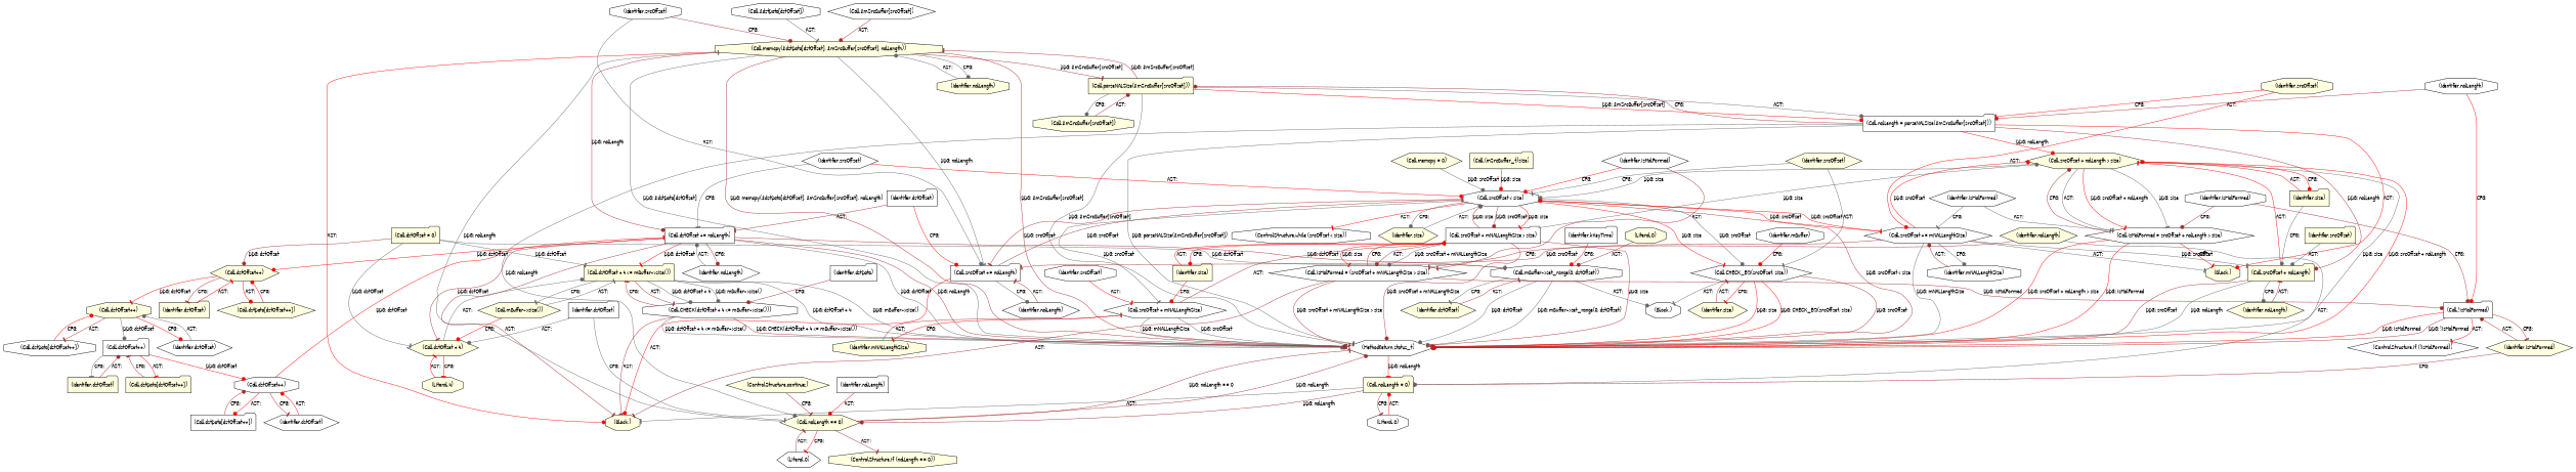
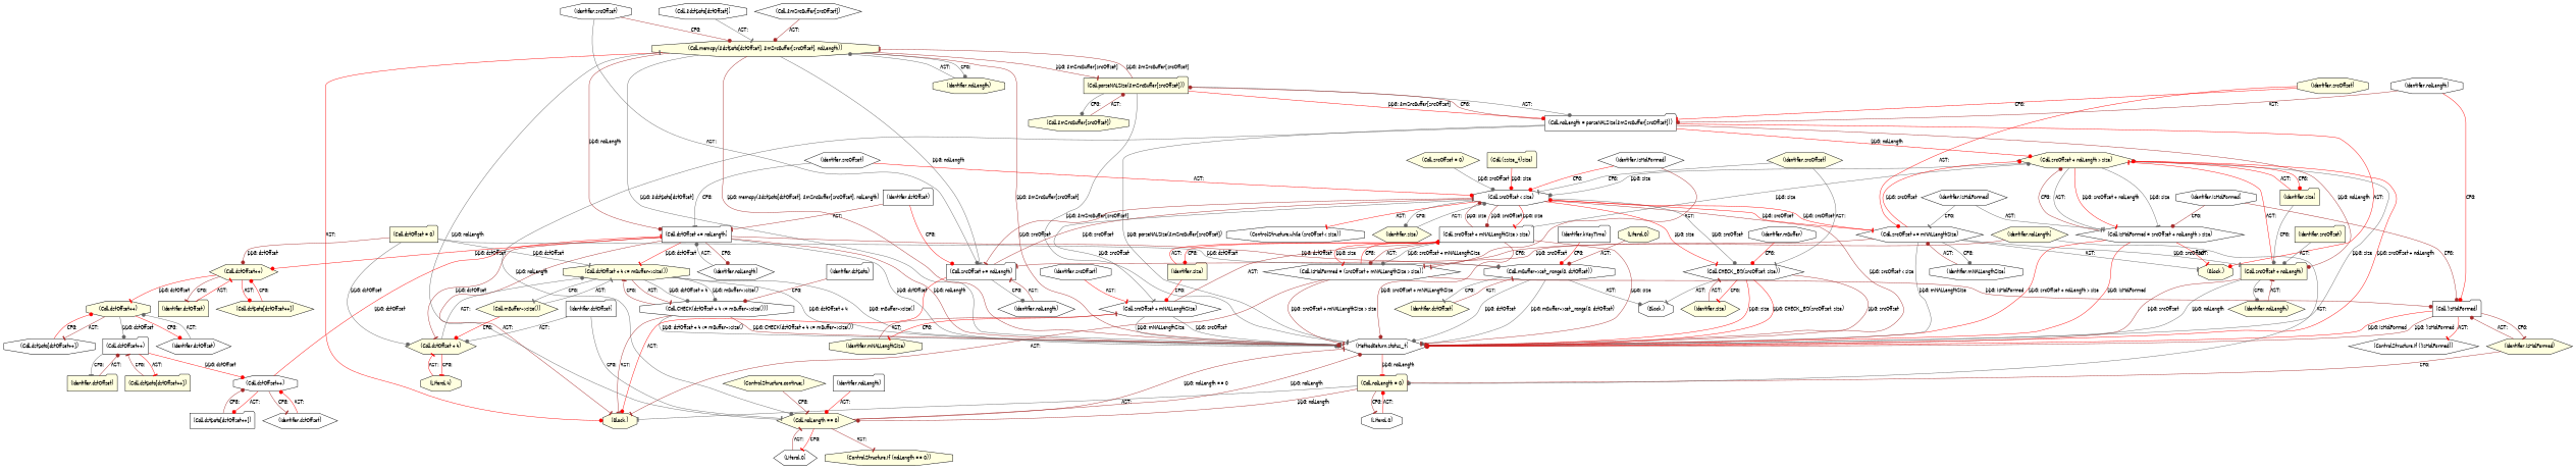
  digraph {
    fontname="Patrick Hand"
    node [fillcolor=white fontname="Patrick Hand" shape=hexagon style=filled]
    edge [arrowhead=tee color=brown fontname="Patrick Hand"]
    n1 [fillcolor=lightyellow label="(Call,memcpy(&dstData[dstOffset], &mSrcBuffer[srcOffset], nalLength))" shape=octagon]
    n2 [fillcolor=lightyellow label="(Call,parseNALSize(&mSrcBuffer[srcOffset]))" shape=folder]
    n3 [label="(Call,srcOffset += nalLength)" shape=folder]
    n4 [label="(Call,dstOffset += nalLength)" shape=folder]
    n5 [label="(MethodReturn,status_t)"]
    n6 [fillcolor=lightyellow label="(Block,)" shape=octagon]
    n7 [fillcolor=lightyellow label="(Identifier,nalLength)" shape=octagon]
    n8 [label="(Call,nalLength = parseNALSize(&mSrcBuffer[srcOffset]))" shape=folder]
    n9 [fillcolor=lightyellow label="(Call,&mSrcBuffer[srcOffset])" shape=octagon]
    n10 [label="(Call,srcOffset < size)" shape=octagon]
    n11 [label="(Identifier,nalLength)"]
-   n12 [fillcolor=lightyellow label="(Call,dstOffset + 4 <= mBuffer->size())" shape=folder]
+   n12 [fillcolor=lightyellow label="(Call,dstOffset + 4 <= mBuffer->size())" shape=octagon]
    n13 [fillcolor=lightyellow label="(Call,dstOffset + 4)"]
    n14 [fillcolor=lightyellow label="(Call,dstOffset++)"]
    n15 [label="(Call,mBuffer->set_range(0, dstOffset))" shape=octagon]
    n16 [label="(Identifier,nalLength)"]
    n17 [fillcolor=lightyellow label="(Call,nalLength = 0)" shape=folder]
    n18 [fillcolor=lightyellow label="(Call,nalLength == 0)"]
    n19 [fillcolor=lightyellow label="(Call,srcOffset + nalLength > size)"]
    n20 [fillcolor=lightyellow label="(Call,srcOffset + nalLength)" shape=folder]
    n21 [fillcolor=lightyellow label="(Block,)" shape=octagon]
    n22 [label="(Literal,0)"]
    n23 [fillcolor=lightyellow label="(ControlStructure,if (nalLength == 0))" shape=octagon]
    n24 [label="(Literal,0)" shape=octagon]
    n25 [label="(Call,isMalFormed = srcOffset + nalLength > size)"]
    n26 [fillcolor=lightyellow label="(Identifier,size)" shape=folder]
    n27 [fillcolor=lightyellow label="(Identifier,nalLength)"]
    n28 [label="(Call,srcOffset + mNALLengthSize > size)" shape=folder]
    n29 [label="(Call,srcOffset + mNALLengthSize)"]
    n30 [label="(Call,srcOffset += mNALLengthSize)"]
    n31 [label="(Call,CHECK_EQ(srcOffset, size))"]
    n32 [label="(ControlStructure,while (srcOffset < size))" shape=octagon]
    n33 [fillcolor=lightyellow label="(Identifier,size)"]
    n34 [label="(Call,isMalFormed = (srcOffset + mNALLengthSize > size))"]
    n35 [fillcolor=lightyellow label="(Identifier,size)" shape=folder]
    n36 [fillcolor=lightyellow label="(Identifier,mNALLengthSize)" shape=octagon]
    n37 [label="(Identifier,mNALLengthSize)" shape=octagon]
    n38 [fillcolor=lightyellow label="(Identifier,size)"]
    n39 [label="(Block,)" shape=octagon]
    n40 [label="(Call,!isMalFormed)" shape=folder]
    n41 [label="(ControlStructure,if (!isMalFormed))"]
    n42 [fillcolor=lightyellow label="(Identifier,isMalFormed)"]
    n43 [label="(Call,CHECK(dstOffset + 4 <= mBuffer->size()))" shape=octagon]
    n44 [fillcolor=lightyellow label="(Call,mBuffer->size())"]
    n45 [fillcolor=lightyellow label="(Literal,4)" shape=octagon]
    n46 [fillcolor=lightyellow label="(Call,dstOffset++)" shape=octagon]
    n47 [fillcolor=lightyellow label="(Identifier,dstOffset)" shape=folder]
    n48 [fillcolor=lightyellow label="(Call,dstData[dstOffset++])"]
    n49 [fillcolor=lightyellow label="(Identifier,dstOffset)"]
    n50 [label="(Call,dstOffset++)" shape=folder]
    n51 [label="(Call,dstData[dstOffset++])" shape=octagon]
    n52 [label="(Identifier,dstOffset)"]
    n53 [label="(Call,dstOffset++)" shape=octagon]
    n54 [fillcolor=lightyellow label="(Call,dstData[dstOffset++])" shape=folder]
    n55 [fillcolor=lightyellow label="(Identifier,dstOffset)" shape=folder]
    n56 [label="(Call,dstData[dstOffset++])" shape=folder]
    n57 [label="(Identifier,dstOffset)"]
    n58 [fillcolor=lightyellow label="(Literal,0)" shape=octagon]
    n59 [label="(Identifier,srcOffset)" shape=octagon]
    n60 [label="(Identifier,dstOffset)" shape=folder]
    n61 [fillcolor=lightyellow label="(Identifier,srcOffset)" shape=folder]
    n62 [label="(Identifier,nalLength)" shape=octagon]
    n63 [label="(Identifier,isMalFormed)"]
    n64 [fillcolor=lightyellow label="(ControlStructure,continue;)"]
    n65 [label="(Call,&dstData[dstOffset])" shape=octagon]
    n66 [label="(Identifier,isMalFormed)"]
    n67 [fillcolor=lightyellow label="(Identifier,srcOffset)" shape=octagon]
    n68 [label="(Identifier,dstData)" shape=folder]
    n69 [label="(Identifier,mBuffer)" shape=octagon]
-   n70 [fillcolor=lightyellow label="(Call,memcpy = 0)"]
+   n70 [fillcolor=lightyellow label="(Call,srcOffset = 0)"]
    n71 [label="(Identifier,dstOffset)" shape=folder]
    n72 [label="(Identifier,isMalFormed)" shape=octagon]
-   n73 [fillcolor=lightyellow label="(Call,(mSrcBuffer_t)size)" shape=folder]
+   n73 [fillcolor=lightyellow label="(Call,(ssize_t)size)" shape=folder]
    n74 [fillcolor=lightyellow label="(Identifier,nalLength)"]
    n75 [label="(Identifier,srcOffset)"]
    n76 [fillcolor=lightyellow label="(Identifier,srcOffset)"]
    n77 [label="(Identifier,srcOffset)" shape=octagon]
    n78 [label="(Identifier,nalLength)" shape=folder]
    n79 [label="(Identifier,kKeyTime)" shape=folder]
    n80 [fillcolor=lightyellow label="(Call,dstOffset = 0)" shape=folder]
    n81 [label="(Call,&mSrcBuffer[srcOffset])"]
    n1 -> n2 [label="DDG: &mSrcBuffer[srcOffset]"]
    n1 -> n3 [color=gray40 label="DDG: nalLength"]
    n1 -> n4 [arrowhead=dot label="DDG: nalLength"]
    n1 -> n5 [color=gray40 label="DDG: &dstData[dstOffset]"]
    n1 -> n5 [label="DDG: memcpy(&dstData[dstOffset], &mSrcBuffer[srcOffset], nalLength)"]
    n1 -> n5 [label="DDG: &mSrcBuffer[srcOffset]"]
    n1 -> n6 [arrowhead=dot color=red label="AST: "]
    n1 -> n7 [arrowhead=dot color=gray40 label="CFG: "]
    n2 -> n1 [label="DDG: &mSrcBuffer[srcOffset]"]
    n2 -> n5 [color=gray40 label="DDG: &mSrcBuffer[srcOffset]"]
    n2 -> n8 [arrowhead=dot color=gray40 label="AST: "]
    n2 -> n8 [arrowhead=dot color=red label="DDG: &mSrcBuffer[srcOffset]"]
    n2 -> n9 [arrowhead=dot color=gray40 label="CFG: "]
    n3 -> n6 [arrowhead=dot color=red label="AST: "]
    n3 -> n10 [label="DDG: srcOffset"]
    n3 -> n11 [arrowhead=dot color=gray40 label="CFG: "]
    n4 -> n5 [arrowhead=dot color=gray40 label="DDG: dstOffset"]
    n4 -> n5 [arrowhead=dot label="DDG: nalLength"]
    n4 -> n6 [label="AST: "]
    n4 -> n12 [color=red label="DDG: dstOffset"]
    n4 -> n13 [label="DDG: dstOffset"]
    n4 -> n14 [arrowhead=dot color=red label="DDG: dstOffset"]
    n4 -> n15 [label="DDG: dstOffset"]
    n4 -> n16 [arrowhead=dot label="CFG: "]
    n5 -> n17 [color=red label="DDG: nalLength"]
    n7 -> n1 [arrowhead=dot color=gray40 label="AST: "]
    n8 -> n2 [arrowhead=dot label="CFG: "]
    n8 -> n5 [color=gray40 label="DDG: parseNALSize(&mSrcBuffer[srcOffset])"]
    n8 -> n18 [arrowhead=dot color=gray40 label="DDG: nalLength"]
    n8 -> n19 [arrowhead=dot color=red label="DDG: nalLength"]
    n8 -> n20 [arrowhead=dot label="DDG: nalLength"]
    n8 -> n21 [arrowhead=dot color=red label="AST: "]
    n9 -> n2 [arrowhead=dot label="AST: "]
    n10 -> n3 [label="DDG: srcOffset"]
    n10 -> n5 [label="DDG: srcOffset < size"]
    n10 -> n28 [arrowhead=dot label="DDG: srcOffset"]
    n10 -> n28 [color=red label="DDG: size"]
    n10 -> n29 [color=gray40 label="DDG: srcOffset"]
    n10 -> n30 [color=red label="DDG: srcOffset"]
    n10 -> n31 [arrowhead=dot color=gray40 label="DDG: srcOffset"]
    n10 -> n31 [color=red label="DDG: size"]
    n10 -> n32 [color=red label="AST: "]
    n10 -> n33 [arrowhead=dot color=gray40 label="CFG: "]
    n11 -> n3 [label="AST: "]
    n12 -> n5 [color=gray40 label="DDG: mBuffer->size()"]
    n12 -> n5 [color=gray40 label="DDG: dstOffset + 4"]
    n12 -> n43 [label="AST: "]
    n12 -> n43 [arrowhead=dot color=gray40 label="DDG: dstOffset + 4"]
    n12 -> n43 [arrowhead=dot color=gray40 label="DDG: mBuffer->size()"]
    n12 -> n44 [color=gray40 label="CFG: "]
    n13 -> n12 [arrowhead=dot color=gray40 label="AST: "]
    n13 -> n45 [color=red label="CFG: "]
    n14 -> n46 [color=red label="DDG: dstOffset"]
    n14 -> n47 [label="CFG: "]
    n14 -> n48 [arrowhead=dot color=red label="AST: "]
    n15 -> n5 [arrowhead=dot color=gray40 label="DDG: mBuffer->set_range(0, dstOffset)"]
    n15 -> n5 [arrowhead=dot color=gray40 label="DDG: dstOffset"]
    n15 -> n39 [arrowhead=dot color=gray40 label="AST: "]
    n15 -> n49 [color=gray40 label="CFG: "]
    n16 -> n4 [arrowhead=dot color=gray40 label="AST: "]
    n17 -> n6 [color=gray40 label="AST: "]
    n17 -> n18 [arrowhead=dot label="DDG: nalLength"]
    n17 -> n24 [label="CFG: "]
    n18 -> n1 [color=gray40 label="DDG: nalLength"]
    n18 -> n5 [label="DDG: nalLength == 0"]
    n18 -> n5 [arrowhead=dot label="DDG: nalLength"]
    n18 -> n22 [color=red label="CFG: "]
    n18 -> n23 [label="AST: "]
    n19 -> n5 [color=gray40 label="DDG: size"]
    n19 -> n5 [color=red label="DDG: srcOffset + nalLength"]
    n19 -> n10 [arrowhead=dot color=gray40 label="DDG: size"]
    n19 -> n25 [color=gray40 label="AST: "]
    n19 -> n25 [color=red label="DDG: srcOffset + nalLength"]
    n19 -> n25 [color=gray40 label="DDG: size"]
    n19 -> n26 [arrowhead=dot color=red label="CFG: "]
    n20 -> n5 [label="DDG: srcOffset"]
    n20 -> n5 [arrowhead=dot color=gray40 label="DDG: nalLength"]
    n20 -> n19 [color=red label="AST: "]
    n20 -> n27 [arrowhead=dot color=gray40 label="CFG: "]
    n22 -> n18 [label="AST: "]
    n24 -> n17 [arrowhead=dot color=red label="AST: "]
    n25 -> n5 [arrowhead=dot color=red label="DDG: isMalFormed"]
    n25 -> n5 [color=red label="DDG: srcOffset + nalLength > size"]
    n25 -> n19 [arrowhead=dot label="CFG: "]
    n25 -> n21 [color=red label="AST: "]
    n26 -> n19 [arrowhead=dot color=red label="AST: "]
    n26 -> n20 [arrowhead=dot color=gray40 label="CFG: "]
    n27 -> n20 [label="AST: "]
    n28 -> n5 [arrowhead=dot label="DDG: srcOffset + mNALLengthSize"]
    n28 -> n5 [label="DDG: size"]
    n28 -> n10 [arrowhead=dot label="DDG: size"]
    n28 -> n19 [arrowhead=dot color=gray40 label="DDG: size"]
    n28 -> n34 [arrowhead=dot label="AST: "]
    n28 -> n34 [arrowhead=dot color=gray40 label="DDG: srcOffset + mNALLengthSize"]
    n28 -> n34 [color=red label="DDG: size"]
    n28 -> n35 [arrowhead=dot color=red label="CFG: "]
    n29 -> n5 [arrowhead=dot color=gray40 label="DDG: srcOffset"]
    n29 -> n5 [arrowhead=dot color=gray40 label="DDG: mNALLengthSize"]
    n29 -> n28 [label="AST: "]
    n29 -> n36 [color=red label="CFG: "]
    n30 -> n3 [label="DDG: srcOffset"]
    n30 -> n5 [color=gray40 label="DDG: mNALLengthSize"]
    n30 -> n10 [arrowhead=dot color=red label="DDG: srcOffset"]
    n30 -> n19 [arrowhead=dot color=red label="DDG: srcOffset"]
    n30 -> n20 [color=gray40 label="DDG: srcOffset"]
    n30 -> n21 [color=gray40 label="AST: "]
    n30 -> n37 [arrowhead=dot color=gray40 label="CFG: "]
    n31 -> n5 [label="DDG: srcOffset"]
    n31 -> n5 [color=red label="DDG: size"]
    n31 -> n5 [color=red label="DDG: CHECK_EQ(srcOffset, size)"]
    n31 -> n38 [color=red label="CFG: "]
    n31 -> n39 [color=gray40 label="AST: "]
    n33 -> n10 [arrowhead=dot color=gray40 label="AST: "]
    n34 -> n5 [label="DDG: srcOffset + mNALLengthSize > size"]
    n34 -> n6 [label="AST: "]
    n34 -> n28 [color=red label="CFG: "]
    n34 -> n40 [arrowhead=dot label="DDG: isMalFormed"]
    n35 -> n28 [arrowhead=dot color=red label="AST: "]
    n35 -> n29 [arrowhead=dot color=red label="CFG: "]
    n36 -> n29 [label="AST: "]
    n37 -> n30 [arrowhead=dot label="AST: "]
    n38 -> n31 [label="AST: "]
    n40 -> n5 [arrowhead=dot color=red label="DDG: isMalFormed"]
    n40 -> n5 [label="DDG: !isMalFormed"]
    n40 -> n41 [color=red label="AST: "]
    n40 -> n42 [label="CFG: "]
    n42 -> n17 [label="CFG: "]
    n42 -> n40 [arrowhead=dot label="AST: "]
    n43 -> n5 [color=gray40 label="DDG: dstOffset + 4 <= mBuffer->size()"]
    n43 -> n5 [arrowhead=dot label="DDG: CHECK(dstOffset + 4 <= mBuffer->size())"]
    n43 -> n6 [label="AST: "]
    n43 -> n12 [label="CFG: "]
    n44 -> n12 [color=gray40 label="AST: "]
    n44 -> n13 [arrowhead=dot color=red label="CFG: "]
    n45 -> n13 [color=red label="AST: "]
    n46 -> n50 [arrowhead=dot color=gray40 label="DDG: dstOffset"]
    n46 -> n51 [label="AST: "]
    n46 -> n52 [arrowhead=dot color=red label="CFG: "]
    n47 -> n14 [color=red label="AST: "]
    n48 -> n14 [arrowhead=dot color=red label="CFG: "]
    n49 -> n15 [label="AST: "]
    n50 -> n53 [arrowhead=dot color=red label="DDG: dstOffset"]
    n50 -> n54 [color=red label="AST: "]
    n50 -> n55 [color=gray40 label="CFG: "]
    n51 -> n46 [arrowhead=dot color=red label="CFG: "]
    n52 -> n46 [arrowhead=dot color=gray40 label="AST: "]
    n53 -> n4 [color=red label="DDG: dstOffset"]
    n53 -> n56 [arrowhead=dot color=red label="AST: "]
    n53 -> n57 [label="CFG: "]
    n54 -> n50 [label="CFG: "]
    n55 -> n50 [arrowhead=dot label="AST: "]
    n56 -> n53 [arrowhead=dot label="CFG: "]
    n57 -> n53 [arrowhead=dot color=red label="AST: "]
    n58 -> n15 [arrowhead=dot label="AST: "]
    n59 -> n1 [arrowhead=dot label="CFG: "]
    n59 -> n3 [arrowhead=dot color=gray40 label="AST: "]
    n60 -> n13 [arrowhead=dot color=gray40 label="AST: "]
    n60 -> n18 [color=gray40 label="CFG: "]
    n61 -> n20 [arrowhead=dot color=gray40 label="AST: "]
    n62 -> n8 [arrowhead=dot label="AST: "]
    n62 -> n40 [arrowhead=dot color=red label="CFG: "]
    n63 -> n25 [color=gray40 label="AST: "]
    n63 -> n30 [color=gray40 label="CFG: "]
    n64 -> n18 [label="CFG: "]
    n65 -> n1 [color=gray40 label="AST: "]
    n66 -> n10 [arrowhead=dot color=red label="CFG: "]
    n66 -> n34 [label="AST: "]
    n67 -> n8 [color=red label="CFG: "]
    n67 -> n30 [arrowhead=dot color=red label="AST: "]
    n68 -> n43 [arrowhead=dot label="CFG: "]
    n69 -> n31 [arrowhead=dot color=red label="CFG: "]
    n70 -> n10 [arrowhead=dot color=gray40 label="DDG: srcOffset"]
    n71 -> n3 [arrowhead=dot color=red label="CFG: "]
    n71 -> n4 [label="AST: "]
    n72 -> n25 [arrowhead=dot label="CFG: "]
    n72 -> n40 [arrowhead=dot label="CFG: "]
    n73 -> n10 [arrowhead=dot color=red label="DDG: size"]
    n74 -> n17 [arrowhead=dot color=gray40 label="AST: "]
    n74 -> n34 [label="CFG: "]
    n75 -> n4 [color=gray40 label="CFG: "]
    n75 -> n10 [arrowhead=dot color=red label="AST: "]
    n76 -> n10 [color=gray40 label="CFG: "]
    n76 -> n31 [color=gray40 label="AST: "]
    n77 -> n29 [color=red label="AST: "]
    n78 -> n18 [arrowhead=dot color=red label="AST: "]
    n79 -> n15 [arrowhead=dot color=red label="CFG: "]
    n80 -> n12 [color=gray40 label="DDG: dstOffset"]
-   n80 -> n13 [color=gray40 label="DDG: dstOffset"]
+   n80 -> n13 [arrowhead=dot color=gray40 label="DDG: dstOffset"]
    n80 -> n14 [arrowhead=dot label="DDG: dstOffset"]
    n80 -> n15 [arrowhead=dot color=gray40 label="DDG: dstOffset"]
    n81 -> n1 [arrowhead=dot label="AST: "]
  }
